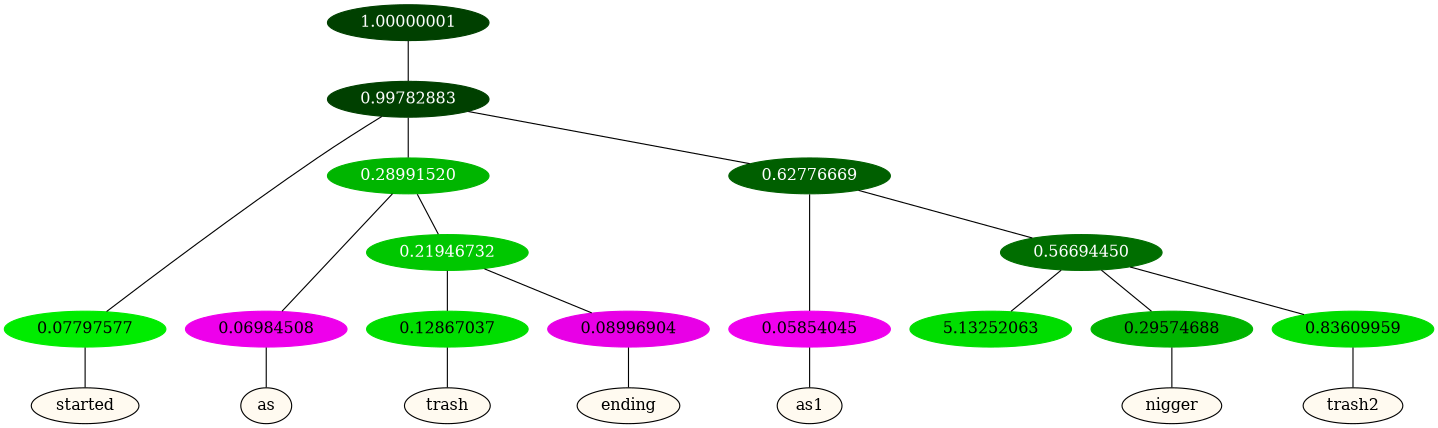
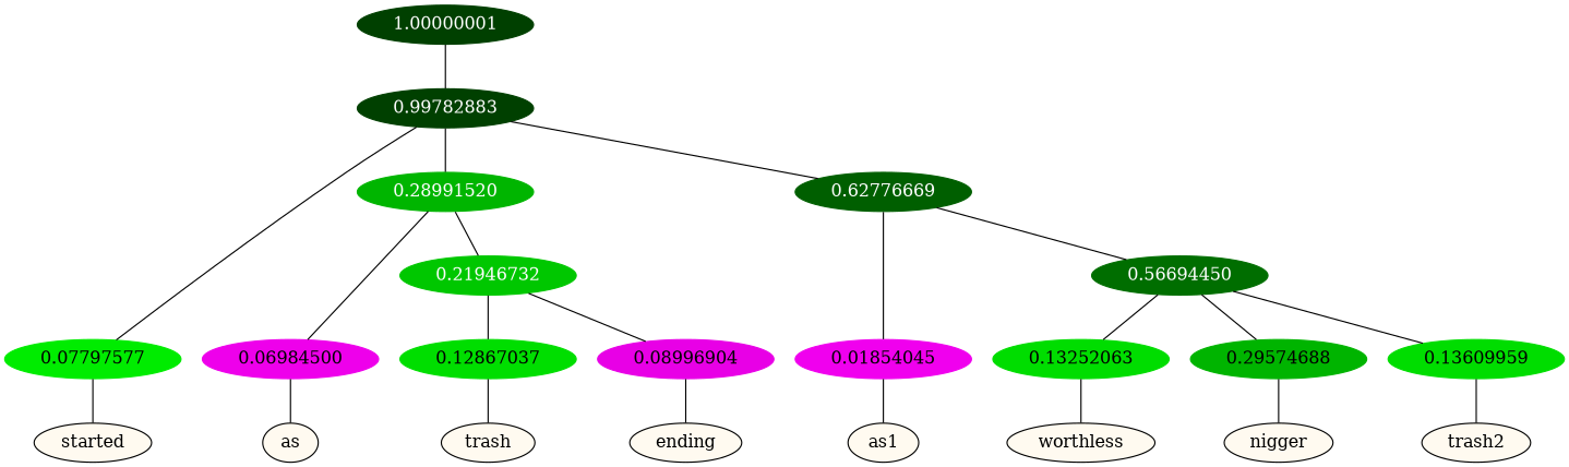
  graph {
    node [color=black format=png nodesep=0.001 ordering=out overlap_scaling=0.01 ranksep=0.001 style=filled]
    n1 [fillcolor=floralwhite height=0.15 label=started style="filled,solid" width=0.15]
    n2 [fillcolor=floralwhite height=0.15 label=as style="filled,solid" width=0.15]
    n3 [fillcolor=floralwhite height=0.15 label=trash style="filled,solid" width=0.15]
    n4 [fillcolor=floralwhite height=0.15 label=ending style="filled,solid" width=0.15]
    n5 [fillcolor=floralwhite height=0.15 label=as1 style="filled,solid" width=0.15]
+   n6 [fillcolor=floralwhite height=0.15 label=worthless style="filled,solid" width=0.15]
    n7 [fillcolor=floralwhite height=0.15 label=nigger style="filled,solid" width=0.15]
    n8 [fillcolor=floralwhite height=0.15 label=trash2 style="filled,solid" width=0.15]
    n9 [color="0.334 1.000 0.922" fontcolor=black height=0.15 label=0.07797577 width=0.15]
-   n10 [color="0.835 1.000 0.930" fontcolor=black height=0.15 label=0.06984508 width=0.15]
+   n10 [color="0.835 1.000 0.930" fontcolor=black height=0.15 label=0.06984500 width=0.15]
    n11 [color="0.334 1.000 0.871" fontcolor=black height=0.15 label=0.12867037 width=0.15]
    n12 [color="0.835 1.000 0.910" fontcolor=black height=0.15 label=0.08996904 width=0.15]
-   n13 [color="0.835 1.000 0.941" fontcolor=black height=0.15 label=0.05854045 width=0.15]
-   n14 [color="0.334 1.000 0.867" fontcolor=black height=0.15 label=5.13252063 width=0.15]
+   n13 [color="0.835 1.000 0.941" fontcolor=black height=0.15 label=0.01854045 width=0.15]
+   n14 [color="0.334 1.000 0.867" fontcolor=black height=0.15 label=0.13252063 width=0.15]
    n15 [color="0.334 1.000 0.704" fontcolor=black height=0.15 label=0.29574688 width=0.15]
-   n16 [color="0.334 1.000 0.864" fontcolor=black height=0.15 label=0.83609959 width=0.15]
+   n16 [color="0.334 1.000 0.864" fontcolor=black height=0.15 label=0.13609959 width=0.15]
    n17 [color="0.334 1.000 0.250" fontcolor=grey99 height=0.15 label=1.00000001 width=0.15]
    n18 [color="0.334 1.000 0.250" fontcolor=grey99 height=0.15 label=0.99782883 width=0.15]
    n19 [color="0.334 1.000 0.710" fontcolor=grey99 height=0.15 label=0.28991520 width=0.15]
    n20 [color="0.334 1.000 0.372" fontcolor=grey99 height=0.15 label=0.62776669 width=0.15]
    n21 [color="0.334 1.000 0.781" fontcolor=grey99 height=0.15 label=0.21946732 width=0.15]
    n22 [color="0.334 1.000 0.433" fontcolor=grey99 height=0.15 label=0.56694450 width=0.15]
    subgraph sub_1 {
      rank=same
      n1
      n2
      n3
      n4
      n5
+     n6
      n7
      n8
    }
    subgraph sub_2 {
      rank=same
      n9
      n10
      n11
      n12
      n13
      n14
      n15
      n16
    }
    n9 -- n1
    n10 -- n2
    n11 -- n3
    n12 -- n4
    n13 -- n5
+   n14 -- n6
    n15 -- n7
    n16 -- n8
    n17 -- n18
    n18 -- n9
    n18 -- n19
    n18 -- n20
    n19 -- n10
    n19 -- n21
    n20 -- n13
    n20 -- n22
    n21 -- n11
    n21 -- n12
    n22 -- n14
    n22 -- n15
    n22 -- n16
  }
